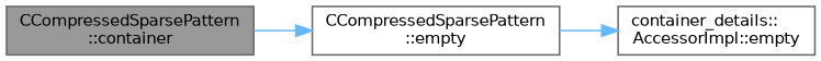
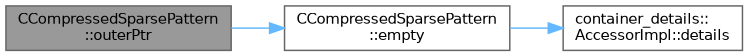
  digraph {
    rankdir=LR
    node [color=grey40 fillcolor=white fontname=Helvetica fontsize=10 shape=box style=filled]
    edge [color=steelblue1 fontname=Helvetica fontsize=10 labelfontname=Helvetica labelfontsize=10 style=solid]
-   n1 [color=gray40 fillcolor=grey60 fontcolor=black height=0.2 label="CCompressedSparsePattern\l::container" width=0.4]
+   n1 [color=gray40 fillcolor=grey60 fontcolor=black height=0.2 label="CCompressedSparsePattern\l::outerPtr" width=0.4]
    n2 [height=0.2 label="CCompressedSparsePattern\l::empty" width=0.4]
-   n3 [height=0.2 label="container_details::\lAccessorImpl::empty" width=0.4]
+   n3 [height=0.2 label="container_details::\lAccessorImpl::details" width=0.4]
    n1 -> n2
    n2 -> n3
  }
